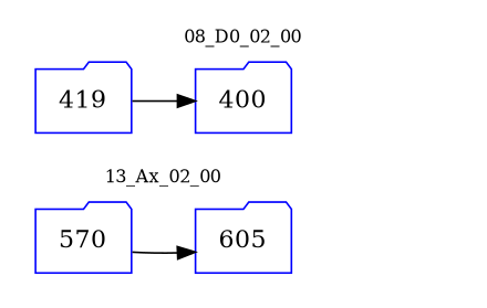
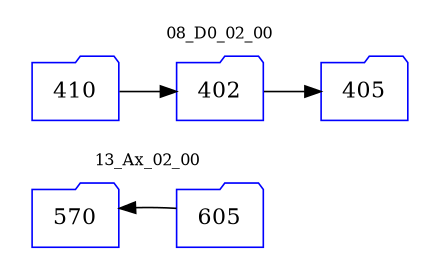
  digraph {
    rankdir=LR
    node [color=blue shape=folder]
    edge [color=black]
    n1 [label=570]
    n2 [label=605]
-   n3 [label=400]
-   n5 [label=419]
+   n3 [label=402]
+   n4 [label=405]
+   n5 [label=410]
    subgraph cluster_1 {
      color=white
      fontsize=10
      label="13_Ax_02_00"
      n1
      n2
    }
    subgraph cluster_2 {
      color=white
      fontsize=10
      label="08_D0_02_00"
      n3
+     n4
      n5
    }
-   n1 -> n2
+   n2 -> n1
+   n3 -> n4
    n5 -> n3
  }
